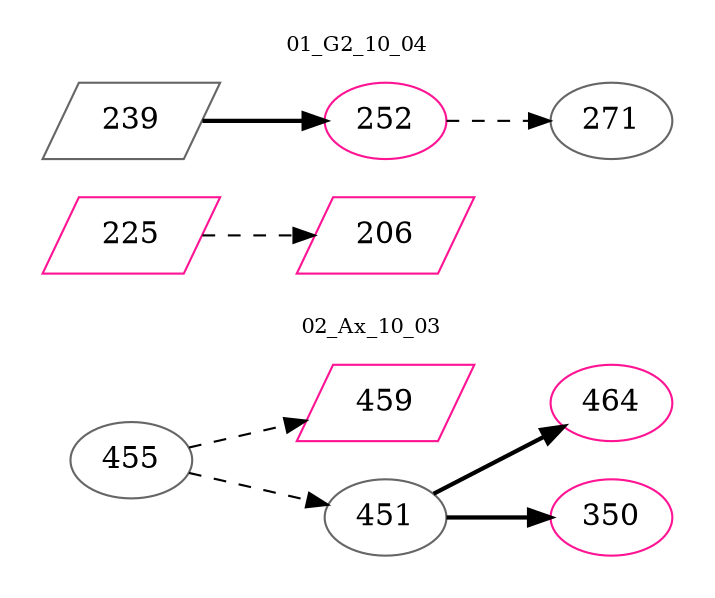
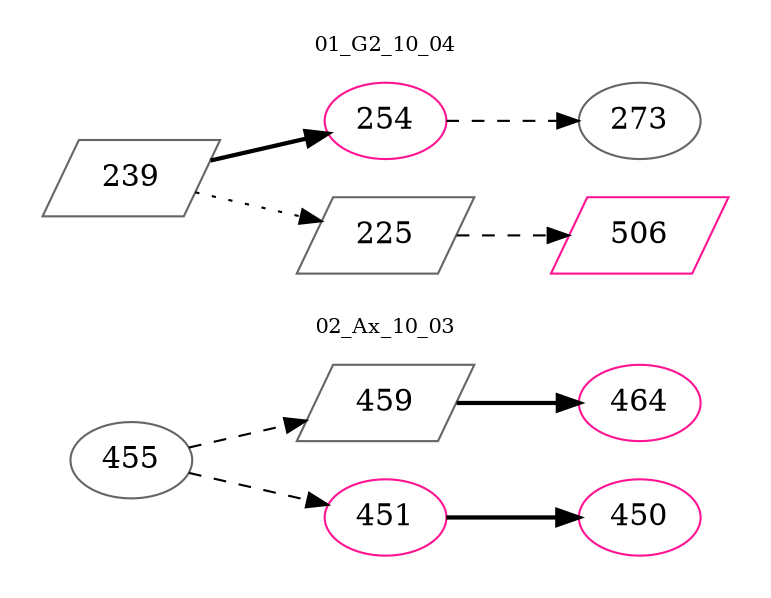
  digraph {
    rankdir=LR
    node [color=gray40 shape=ellipse]
    edge [color=black style=dashed]
    n1 [label=455]
-   n2 [label=451]
-   n3 [color=deeppink label=459 shape=parallelogram]
-   n4 [color=deeppink label=350]
+   n2 [color=deeppink label=451]
+   n3 [label=459 shape=parallelogram]
+   n4 [color=deeppink label=450]
    n5 [color=deeppink label=464]
    n6 [label=239 shape=parallelogram]
-   n7 [color=deeppink label=225 shape=parallelogram]
-   n8 [color=deeppink label=252]
-   n9 [color=deeppink label=206 shape=parallelogram]
-   n10 [label=271]
+   n7 [label=225 shape=parallelogram]
+   n8 [color=deeppink label=254]
+   n9 [color=deeppink label=506 shape=parallelogram]
+   n10 [label=273]
    subgraph cluster_1 {
      color=white
      fontsize=10
      label="02_Ax_10_03"
      n1
      n2
      n3
      n4
      n5
    }
    subgraph cluster_2 {
      color=white
      fontsize=10
      label="01_G2_10_04"
      n6
      n7
      n8
      n9
      n10
    }
    n1 -> n2
    n1 -> n3
    n2 -> n4 [style=bold]
-   n2 -> n5 [style=bold]
+   n3 -> n5 [style=bold]
+   n6 -> n7 [style=dotted]
    n6 -> n8 [style=bold]
    n7 -> n9
    n8 -> n10
  }
